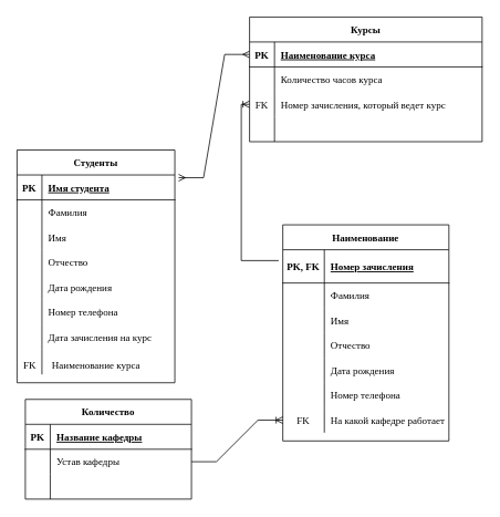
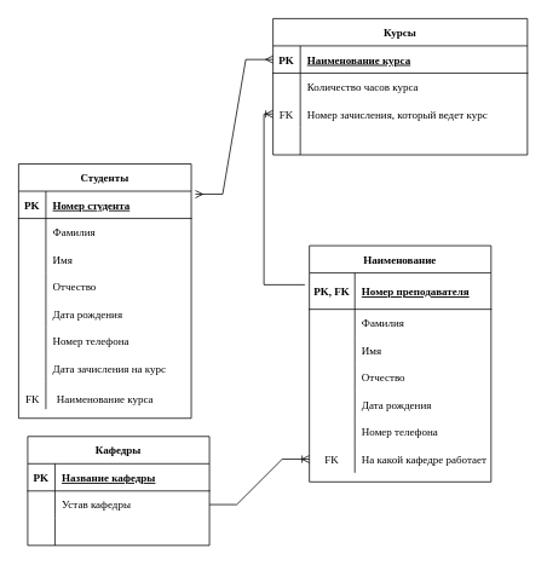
  <mxCell id="0" />
  <mxCell id="1" parent="0" />
  <mxCell id="2" value="Студенты" style="shape=table;startSize=30;container=1;collapsible=1;childLayout=tableLayout;fixedRows=1;rowLines=0;fontStyle=1;align=center;resizeLast=1;fontFamily=Times New Roman;" vertex="1" parent="1"><mxGeometry x="20" y="180" width="190" height="280" as="geometry" /></mxCell>
  <mxCell id="3" value="" style="shape=tableRow;horizontal=0;startSize=0;swimlaneHead=0;swimlaneBody=0;fillColor=none;collapsible=0;dropTarget=0;points=[[0,0.5],[1,0.5]];portConstraint=eastwest;top=0;left=0;right=0;bottom=1;fontFamily=Times New Roman;" vertex="1" parent="2"><mxGeometry y="30" width="190" height="30" as="geometry" /></mxCell>
  <mxCell id="4" value="PK" style="shape=partialRectangle;connectable=0;fillColor=none;top=0;left=0;bottom=0;right=0;fontStyle=1;overflow=hidden;fontFamily=Times New Roman;" vertex="1" parent="3"><mxGeometry width="30" height="30" as="geometry"><mxRectangle width="30" height="30" as="alternateBounds" /></mxGeometry></mxCell>
- <mxCell id="5" value="Имя студента" style="shape=partialRectangle;connectable=0;fillColor=none;top=0;left=0;bottom=0;right=0;align=left;spacingLeft=6;fontStyle=5;overflow=hidden;fontFamily=Times New Roman;" vertex="1" parent="3"><mxGeometry x="30" width="160" height="30" as="geometry"><mxRectangle width="160" height="30" as="alternateBounds" /></mxGeometry></mxCell>
+ <mxCell id="5" value="Номер студента" style="shape=partialRectangle;connectable=0;fillColor=none;top=0;left=0;bottom=0;right=0;align=left;spacingLeft=6;fontStyle=5;overflow=hidden;fontFamily=Times New Roman;" vertex="1" parent="3"><mxGeometry x="30" width="160" height="30" as="geometry"><mxRectangle width="160" height="30" as="alternateBounds" /></mxGeometry></mxCell>
  <mxCell id="6" value="" style="shape=tableRow;horizontal=0;startSize=0;swimlaneHead=0;swimlaneBody=0;fillColor=none;collapsible=0;dropTarget=0;points=[[0,0.5],[1,0.5]];portConstraint=eastwest;top=0;left=0;right=0;bottom=0;fontFamily=Times New Roman;" vertex="1" parent="2"><mxGeometry y="60" width="190" height="30" as="geometry" /></mxCell>
  <mxCell id="7" value="" style="shape=partialRectangle;connectable=0;fillColor=none;top=0;left=0;bottom=0;right=0;editable=1;overflow=hidden;fontFamily=Times New Roman;" vertex="1" parent="6"><mxGeometry width="30" height="30" as="geometry"><mxRectangle width="30" height="30" as="alternateBounds" /></mxGeometry></mxCell>
  <mxCell id="8" value="Фамилия" style="shape=partialRectangle;connectable=0;fillColor=none;top=0;left=0;bottom=0;right=0;align=left;spacingLeft=6;overflow=hidden;fontFamily=Times New Roman;" vertex="1" parent="6"><mxGeometry x="30" width="160" height="30" as="geometry"><mxRectangle width="160" height="30" as="alternateBounds" /></mxGeometry></mxCell>
  <mxCell id="9" value="" style="shape=tableRow;horizontal=0;startSize=0;swimlaneHead=0;swimlaneBody=0;fillColor=none;collapsible=0;dropTarget=0;points=[[0,0.5],[1,0.5]];portConstraint=eastwest;top=0;left=0;right=0;bottom=0;fontFamily=Times New Roman;" vertex="1" parent="2"><mxGeometry y="90" width="190" height="30" as="geometry" /></mxCell>
  <mxCell id="10" value="" style="shape=partialRectangle;connectable=0;fillColor=none;top=0;left=0;bottom=0;right=0;editable=1;overflow=hidden;fontFamily=Times New Roman;" vertex="1" parent="9"><mxGeometry width="30" height="30" as="geometry"><mxRectangle width="30" height="30" as="alternateBounds" /></mxGeometry></mxCell>
  <mxCell id="11" value="Имя" style="shape=partialRectangle;connectable=0;fillColor=none;top=0;left=0;bottom=0;right=0;align=left;spacingLeft=6;overflow=hidden;fontFamily=Times New Roman;" vertex="1" parent="9"><mxGeometry x="30" width="160" height="30" as="geometry"><mxRectangle width="160" height="30" as="alternateBounds" /></mxGeometry></mxCell>
  <mxCell id="12" value="" style="shape=tableRow;horizontal=0;startSize=0;swimlaneHead=0;swimlaneBody=0;fillColor=none;collapsible=0;dropTarget=0;points=[[0,0.5],[1,0.5]];portConstraint=eastwest;top=0;left=0;right=0;bottom=0;fontFamily=Times New Roman;" vertex="1" parent="2"><mxGeometry y="120" width="190" height="30" as="geometry" /></mxCell>
  <mxCell id="13" value="" style="shape=partialRectangle;connectable=0;fillColor=none;top=0;left=0;bottom=0;right=0;editable=1;overflow=hidden;fontFamily=Times New Roman;" vertex="1" parent="12"><mxGeometry width="30" height="30" as="geometry"><mxRectangle width="30" height="30" as="alternateBounds" /></mxGeometry></mxCell>
  <mxCell id="14" value="Отчество" style="shape=partialRectangle;connectable=0;fillColor=none;top=0;left=0;bottom=0;right=0;align=left;spacingLeft=6;overflow=hidden;fontFamily=Times New Roman;" vertex="1" parent="12"><mxGeometry x="30" width="160" height="30" as="geometry"><mxRectangle width="160" height="30" as="alternateBounds" /></mxGeometry></mxCell>
  <mxCell id="15" style="shape=tableRow;horizontal=0;startSize=0;swimlaneHead=0;swimlaneBody=0;fillColor=none;collapsible=0;dropTarget=0;points=[[0,0.5],[1,0.5]];portConstraint=eastwest;top=0;left=0;right=0;bottom=0;fontFamily=Times New Roman;" vertex="1" parent="2"><mxGeometry y="150" width="190" height="30" as="geometry" /></mxCell>
  <mxCell id="16" style="shape=partialRectangle;connectable=0;fillColor=none;top=0;left=0;bottom=0;right=0;editable=1;overflow=hidden;fontFamily=Times New Roman;" vertex="1" parent="15"><mxGeometry width="30" height="30" as="geometry"><mxRectangle width="30" height="30" as="alternateBounds" /></mxGeometry></mxCell>
  <mxCell id="17" style="shape=partialRectangle;connectable=0;fillColor=none;top=0;left=0;bottom=0;right=0;align=left;spacingLeft=6;overflow=hidden;fontFamily=Times New Roman;" vertex="1" parent="15"><mxGeometry x="30" width="160" height="30" as="geometry"><mxRectangle width="160" height="30" as="alternateBounds" /></mxGeometry></mxCell>
  <mxCell id="18" style="shape=tableRow;horizontal=0;startSize=0;swimlaneHead=0;swimlaneBody=0;fillColor=none;collapsible=0;dropTarget=0;points=[[0,0.5],[1,0.5]];portConstraint=eastwest;top=0;left=0;right=0;bottom=0;fontFamily=Times New Roman;" vertex="1" parent="2"><mxGeometry y="180" width="190" height="30" as="geometry" /></mxCell>
  <mxCell id="19" style="shape=partialRectangle;connectable=0;fillColor=none;top=0;left=0;bottom=0;right=0;editable=1;overflow=hidden;fontFamily=Times New Roman;" vertex="1" parent="18"><mxGeometry width="30" height="30" as="geometry"><mxRectangle width="30" height="30" as="alternateBounds" /></mxGeometry></mxCell>
  <mxCell id="20" style="shape=partialRectangle;connectable=0;fillColor=none;top=0;left=0;bottom=0;right=0;align=left;spacingLeft=6;overflow=hidden;fontFamily=Times New Roman;" vertex="1" parent="18"><mxGeometry x="30" width="160" height="30" as="geometry"><mxRectangle width="160" height="30" as="alternateBounds" /></mxGeometry></mxCell>
  <mxCell id="21" style="shape=tableRow;horizontal=0;startSize=0;swimlaneHead=0;swimlaneBody=0;fillColor=none;collapsible=0;dropTarget=0;points=[[0,0.5],[1,0.5]];portConstraint=eastwest;top=0;left=0;right=0;bottom=0;fontFamily=Times New Roman;" vertex="1" parent="2"><mxGeometry y="210" width="190" height="30" as="geometry" /></mxCell>
  <mxCell id="22" style="shape=partialRectangle;connectable=0;fillColor=none;top=0;left=0;bottom=0;right=0;editable=1;overflow=hidden;fontFamily=Times New Roman;" vertex="1" parent="21"><mxGeometry width="30" height="30" as="geometry"><mxRectangle width="30" height="30" as="alternateBounds" /></mxGeometry></mxCell>
  <mxCell id="23" style="shape=partialRectangle;connectable=0;fillColor=none;top=0;left=0;bottom=0;right=0;align=left;spacingLeft=6;overflow=hidden;fontFamily=Times New Roman;" vertex="1" parent="21"><mxGeometry x="30" width="160" height="30" as="geometry"><mxRectangle width="160" height="30" as="alternateBounds" /></mxGeometry></mxCell>
  <mxCell id="24" style="shape=tableRow;horizontal=0;startSize=0;swimlaneHead=0;swimlaneBody=0;fillColor=none;collapsible=0;dropTarget=0;points=[[0,0.5],[1,0.5]];portConstraint=eastwest;top=0;left=0;right=0;bottom=0;fontFamily=Times New Roman;" vertex="1" parent="2"><mxGeometry y="240" width="190" height="30" as="geometry" /></mxCell>
  <mxCell id="25" style="shape=partialRectangle;connectable=0;fillColor=none;top=0;left=0;bottom=0;right=0;editable=1;overflow=hidden;fontFamily=Times New Roman;" vertex="1" parent="24"><mxGeometry width="30" height="30" as="geometry"><mxRectangle width="30" height="30" as="alternateBounds" /></mxGeometry></mxCell>
  <mxCell id="26" style="shape=partialRectangle;connectable=0;fillColor=none;top=0;left=0;bottom=0;right=0;align=left;spacingLeft=6;overflow=hidden;fontFamily=Times New Roman;" vertex="1" parent="24"><mxGeometry x="30" width="160" height="30" as="geometry"><mxRectangle width="160" height="30" as="alternateBounds" /></mxGeometry></mxCell>
  <mxCell id="27" value="Наименование" style="shape=table;startSize=30;container=1;collapsible=1;childLayout=tableLayout;fixedRows=1;rowLines=0;fontStyle=1;align=center;resizeLast=1;fontFamily=Times New Roman;" vertex="1" parent="1"><mxGeometry x="340" y="270" width="200" height="260" as="geometry" /></mxCell>
  <mxCell id="28" value="" style="shape=tableRow;horizontal=0;startSize=0;swimlaneHead=0;swimlaneBody=0;fillColor=none;collapsible=0;dropTarget=0;points=[[0,0.5],[1,0.5]];portConstraint=eastwest;top=0;left=0;right=0;bottom=1;fontFamily=Times New Roman;" vertex="1" parent="27"><mxGeometry y="30" width="200" height="40" as="geometry" /></mxCell>
  <mxCell id="29" value="PK, FK" style="shape=partialRectangle;connectable=0;fillColor=none;top=0;left=0;bottom=0;right=0;fontStyle=1;overflow=hidden;fontFamily=Times New Roman;" vertex="1" parent="28"><mxGeometry width="50" height="40" as="geometry"><mxRectangle width="50" height="40" as="alternateBounds" /></mxGeometry></mxCell>
- <mxCell id="30" value="Номер зачисления" style="shape=partialRectangle;connectable=0;fillColor=none;top=0;left=0;bottom=0;right=0;align=left;spacingLeft=6;fontStyle=5;overflow=hidden;fontFamily=Times New Roman;" vertex="1" parent="28"><mxGeometry x="50" width="150" height="40" as="geometry"><mxRectangle width="150" height="40" as="alternateBounds" /></mxGeometry></mxCell>
+ <mxCell id="30" value="Номер преподавателя" style="shape=partialRectangle;connectable=0;fillColor=none;top=0;left=0;bottom=0;right=0;align=left;spacingLeft=6;fontStyle=5;overflow=hidden;fontFamily=Times New Roman;" vertex="1" parent="28"><mxGeometry x="50" width="150" height="40" as="geometry"><mxRectangle width="150" height="40" as="alternateBounds" /></mxGeometry></mxCell>
  <mxCell id="31" style="shape=tableRow;horizontal=0;startSize=0;swimlaneHead=0;swimlaneBody=0;fillColor=none;collapsible=0;dropTarget=0;points=[[0,0.5],[1,0.5]];portConstraint=eastwest;top=0;left=0;right=0;bottom=0;fontFamily=Times New Roman;" vertex="1" parent="27"><mxGeometry y="70" width="200" height="30" as="geometry" /></mxCell>
  <mxCell id="32" style="shape=partialRectangle;connectable=0;fillColor=none;top=0;left=0;bottom=0;right=0;editable=1;overflow=hidden;fontFamily=Times New Roman;" vertex="1" parent="31"><mxGeometry width="50" height="30" as="geometry"><mxRectangle width="50" height="30" as="alternateBounds" /></mxGeometry></mxCell>
  <mxCell id="33" value="Фамилия" style="shape=partialRectangle;connectable=0;fillColor=none;top=0;left=0;bottom=0;right=0;align=left;spacingLeft=6;overflow=hidden;fontFamily=Times New Roman;" vertex="1" parent="31"><mxGeometry x="50" width="150" height="30" as="geometry"><mxRectangle width="150" height="30" as="alternateBounds" /></mxGeometry></mxCell>
  <mxCell id="34" style="shape=tableRow;horizontal=0;startSize=0;swimlaneHead=0;swimlaneBody=0;fillColor=none;collapsible=0;dropTarget=0;points=[[0,0.5],[1,0.5]];portConstraint=eastwest;top=0;left=0;right=0;bottom=0;fontFamily=Times New Roman;" vertex="1" parent="27"><mxGeometry y="100" width="200" height="30" as="geometry" /></mxCell>
  <mxCell id="35" style="shape=partialRectangle;connectable=0;fillColor=none;top=0;left=0;bottom=0;right=0;editable=1;overflow=hidden;fontFamily=Times New Roman;" vertex="1" parent="34"><mxGeometry width="50" height="30" as="geometry"><mxRectangle width="50" height="30" as="alternateBounds" /></mxGeometry></mxCell>
  <mxCell id="36" value="Имя" style="shape=partialRectangle;connectable=0;fillColor=none;top=0;left=0;bottom=0;right=0;align=left;spacingLeft=6;overflow=hidden;fontFamily=Times New Roman;" vertex="1" parent="34"><mxGeometry x="50" width="150" height="30" as="geometry"><mxRectangle width="150" height="30" as="alternateBounds" /></mxGeometry></mxCell>
  <mxCell id="37" style="shape=tableRow;horizontal=0;startSize=0;swimlaneHead=0;swimlaneBody=0;fillColor=none;collapsible=0;dropTarget=0;points=[[0,0.5],[1,0.5]];portConstraint=eastwest;top=0;left=0;right=0;bottom=0;fontFamily=Times New Roman;" vertex="1" parent="27"><mxGeometry y="130" width="200" height="30" as="geometry" /></mxCell>
  <mxCell id="38" style="shape=partialRectangle;connectable=0;fillColor=none;top=0;left=0;bottom=0;right=0;editable=1;overflow=hidden;fontFamily=Times New Roman;" vertex="1" parent="37"><mxGeometry width="50" height="30" as="geometry"><mxRectangle width="50" height="30" as="alternateBounds" /></mxGeometry></mxCell>
  <mxCell id="39" value="Отчество" style="shape=partialRectangle;connectable=0;fillColor=none;top=0;left=0;bottom=0;right=0;align=left;spacingLeft=6;overflow=hidden;fontFamily=Times New Roman;" vertex="1" parent="37"><mxGeometry x="50" width="150" height="30" as="geometry"><mxRectangle width="150" height="30" as="alternateBounds" /></mxGeometry></mxCell>
  <mxCell id="40" value="" style="shape=tableRow;horizontal=0;startSize=0;swimlaneHead=0;swimlaneBody=0;fillColor=none;collapsible=0;dropTarget=0;points=[[0,0.5],[1,0.5]];portConstraint=eastwest;top=0;left=0;right=0;bottom=0;fontFamily=Times New Roman;" vertex="1" parent="27"><mxGeometry y="160" width="200" height="30" as="geometry" /></mxCell>
  <mxCell id="41" value="" style="shape=partialRectangle;connectable=0;fillColor=none;top=0;left=0;bottom=0;right=0;editable=1;overflow=hidden;fontFamily=Times New Roman;" vertex="1" parent="40"><mxGeometry width="50" height="30" as="geometry"><mxRectangle width="50" height="30" as="alternateBounds" /></mxGeometry></mxCell>
  <mxCell id="42" value="Дата рождения" style="shape=partialRectangle;connectable=0;fillColor=none;top=0;left=0;bottom=0;right=0;align=left;spacingLeft=6;overflow=hidden;fontFamily=Times New Roman;" vertex="1" parent="40"><mxGeometry x="50" width="150" height="30" as="geometry"><mxRectangle width="150" height="30" as="alternateBounds" /></mxGeometry></mxCell>
  <mxCell id="43" value="" style="shape=tableRow;horizontal=0;startSize=0;swimlaneHead=0;swimlaneBody=0;fillColor=none;collapsible=0;dropTarget=0;points=[[0,0.5],[1,0.5]];portConstraint=eastwest;top=0;left=0;right=0;bottom=0;fontFamily=Times New Roman;" vertex="1" parent="27"><mxGeometry y="190" width="200" height="30" as="geometry" /></mxCell>
  <mxCell id="44" value="" style="shape=partialRectangle;connectable=0;fillColor=none;top=0;left=0;bottom=0;right=0;editable=1;overflow=hidden;fontFamily=Times New Roman;" vertex="1" parent="43"><mxGeometry width="50" height="30" as="geometry"><mxRectangle width="50" height="30" as="alternateBounds" /></mxGeometry></mxCell>
  <mxCell id="45" value="Номер телефона" style="shape=partialRectangle;connectable=0;fillColor=none;top=0;left=0;bottom=0;right=0;align=left;spacingLeft=6;overflow=hidden;fontFamily=Times New Roman;" vertex="1" parent="43"><mxGeometry x="50" width="150" height="30" as="geometry"><mxRectangle width="150" height="30" as="alternateBounds" /></mxGeometry></mxCell>
  <mxCell id="46" value="" style="shape=tableRow;horizontal=0;startSize=0;swimlaneHead=0;swimlaneBody=0;fillColor=none;collapsible=0;dropTarget=0;points=[[0,0.5],[1,0.5]];portConstraint=eastwest;top=0;left=0;right=0;bottom=0;fontFamily=Times New Roman;" vertex="1" parent="27"><mxGeometry y="220" width="200" height="30" as="geometry" /></mxCell>
  <mxCell id="47" value="FK" style="shape=partialRectangle;connectable=0;fillColor=none;top=0;left=0;bottom=0;right=0;editable=1;overflow=hidden;fontFamily=Times New Roman;" vertex="1" parent="46"><mxGeometry width="50" height="30" as="geometry"><mxRectangle width="50" height="30" as="alternateBounds" /></mxGeometry></mxCell>
  <mxCell id="48" value="На какой кафедре работает" style="shape=partialRectangle;connectable=0;fillColor=none;top=0;left=0;bottom=0;right=0;align=left;spacingLeft=6;overflow=hidden;fontFamily=Times New Roman;" vertex="1" parent="46"><mxGeometry x="50" width="150" height="30" as="geometry"><mxRectangle width="150" height="30" as="alternateBounds" /></mxGeometry></mxCell>
- <mxCell id="49" value="Количество" style="shape=table;startSize=30;container=1;collapsible=1;childLayout=tableLayout;fixedRows=1;rowLines=0;fontStyle=1;align=center;resizeLast=1;fontFamily=Times New Roman;" vertex="1" parent="1"><mxGeometry x="30" y="480" width="200" height="120" as="geometry" /></mxCell>
+ <mxCell id="49" value="Кафедры" style="shape=table;startSize=30;container=1;collapsible=1;childLayout=tableLayout;fixedRows=1;rowLines=0;fontStyle=1;align=center;resizeLast=1;fontFamily=Times New Roman;" vertex="1" parent="1"><mxGeometry x="30" y="480" width="200" height="120" as="geometry" /></mxCell>
  <mxCell id="50" value="" style="shape=tableRow;horizontal=0;startSize=0;swimlaneHead=0;swimlaneBody=0;fillColor=none;collapsible=0;dropTarget=0;points=[[0,0.5],[1,0.5]];portConstraint=eastwest;top=0;left=0;right=0;bottom=1;fontFamily=Times New Roman;" vertex="1" parent="49"><mxGeometry y="30" width="200" height="30" as="geometry" /></mxCell>
  <mxCell id="51" value="PK" style="shape=partialRectangle;connectable=0;fillColor=none;top=0;left=0;bottom=0;right=0;fontStyle=1;overflow=hidden;fontFamily=Times New Roman;" vertex="1" parent="50"><mxGeometry width="30" height="30" as="geometry"><mxRectangle width="30" height="30" as="alternateBounds" /></mxGeometry></mxCell>
  <mxCell id="52" value="Название кафедры" style="shape=partialRectangle;connectable=0;fillColor=none;top=0;left=0;bottom=0;right=0;align=left;spacingLeft=6;fontStyle=5;overflow=hidden;fontFamily=Times New Roman;" vertex="1" parent="50"><mxGeometry x="30" width="170" height="30" as="geometry"><mxRectangle width="170" height="30" as="alternateBounds" /></mxGeometry></mxCell>
  <mxCell id="53" value="" style="shape=tableRow;horizontal=0;startSize=0;swimlaneHead=0;swimlaneBody=0;fillColor=none;collapsible=0;dropTarget=0;points=[[0,0.5],[1,0.5]];portConstraint=eastwest;top=0;left=0;right=0;bottom=0;fontFamily=Times New Roman;" vertex="1" parent="49"><mxGeometry y="60" width="200" height="30" as="geometry" /></mxCell>
  <mxCell id="54" value="" style="shape=partialRectangle;connectable=0;fillColor=none;top=0;left=0;bottom=0;right=0;editable=1;overflow=hidden;fontFamily=Times New Roman;" vertex="1" parent="53"><mxGeometry width="30" height="30" as="geometry"><mxRectangle width="30" height="30" as="alternateBounds" /></mxGeometry></mxCell>
  <mxCell id="55" value="Устав кафедры" style="shape=partialRectangle;connectable=0;fillColor=none;top=0;left=0;bottom=0;right=0;align=left;spacingLeft=6;overflow=hidden;fontFamily=Times New Roman;" vertex="1" parent="53"><mxGeometry x="30" width="170" height="30" as="geometry"><mxRectangle width="170" height="30" as="alternateBounds" /></mxGeometry></mxCell>
  <mxCell id="56" value="" style="shape=tableRow;horizontal=0;startSize=0;swimlaneHead=0;swimlaneBody=0;fillColor=none;collapsible=0;dropTarget=0;points=[[0,0.5],[1,0.5]];portConstraint=eastwest;top=0;left=0;right=0;bottom=0;fontFamily=Times New Roman;" vertex="1" parent="49"><mxGeometry y="90" width="200" height="30" as="geometry" /></mxCell>
  <mxCell id="57" value="" style="shape=partialRectangle;connectable=0;fillColor=none;top=0;left=0;bottom=0;right=0;editable=1;overflow=hidden;fontFamily=Times New Roman;" vertex="1" parent="56"><mxGeometry width="30" height="30" as="geometry"><mxRectangle width="30" height="30" as="alternateBounds" /></mxGeometry></mxCell>
  <mxCell id="58" value="" style="shape=partialRectangle;connectable=0;fillColor=none;top=0;left=0;bottom=0;right=0;align=left;spacingLeft=6;overflow=hidden;fontFamily=Times New Roman;" vertex="1" parent="56"><mxGeometry x="30" width="170" height="30" as="geometry"><mxRectangle width="170" height="30" as="alternateBounds" /></mxGeometry></mxCell>
  <mxCell id="59" value="Курсы" style="shape=table;startSize=30;container=1;collapsible=1;childLayout=tableLayout;fixedRows=1;rowLines=0;fontStyle=1;align=center;resizeLast=1;fontFamily=Times New Roman;" vertex="1" parent="1"><mxGeometry x="300" y="20" width="280" height="150" as="geometry" /></mxCell>
  <mxCell id="60" value="" style="shape=tableRow;horizontal=0;startSize=0;swimlaneHead=0;swimlaneBody=0;fillColor=none;collapsible=0;dropTarget=0;points=[[0,0.5],[1,0.5]];portConstraint=eastwest;top=0;left=0;right=0;bottom=1;fontFamily=Times New Roman;" vertex="1" parent="59"><mxGeometry y="30" width="280" height="30" as="geometry" /></mxCell>
  <mxCell id="61" value="PK" style="shape=partialRectangle;connectable=0;fillColor=none;top=0;left=0;bottom=0;right=0;fontStyle=1;overflow=hidden;fontFamily=Times New Roman;" vertex="1" parent="60"><mxGeometry width="30" height="30" as="geometry"><mxRectangle width="30" height="30" as="alternateBounds" /></mxGeometry></mxCell>
  <mxCell id="62" value="Наименование курса" style="shape=partialRectangle;connectable=0;fillColor=none;top=0;left=0;bottom=0;right=0;align=left;spacingLeft=6;fontStyle=5;overflow=hidden;fontFamily=Times New Roman;" vertex="1" parent="60"><mxGeometry x="30" width="250" height="30" as="geometry"><mxRectangle width="250" height="30" as="alternateBounds" /></mxGeometry></mxCell>
  <mxCell id="63" value="" style="shape=tableRow;horizontal=0;startSize=0;swimlaneHead=0;swimlaneBody=0;fillColor=none;collapsible=0;dropTarget=0;points=[[0,0.5],[1,0.5]];portConstraint=eastwest;top=0;left=0;right=0;bottom=0;fontFamily=Times New Roman;" vertex="1" parent="59"><mxGeometry y="60" width="280" height="30" as="geometry" /></mxCell>
  <mxCell id="64" value="" style="shape=partialRectangle;connectable=0;fillColor=none;top=0;left=0;bottom=0;right=0;editable=1;overflow=hidden;fontFamily=Times New Roman;" vertex="1" parent="63"><mxGeometry width="30" height="30" as="geometry"><mxRectangle width="30" height="30" as="alternateBounds" /></mxGeometry></mxCell>
  <mxCell id="65" value="Количество часов курса" style="shape=partialRectangle;connectable=0;fillColor=none;top=0;left=0;bottom=0;right=0;align=left;spacingLeft=6;overflow=hidden;fontFamily=Times New Roman;" vertex="1" parent="63"><mxGeometry x="30" width="250" height="30" as="geometry"><mxRectangle width="250" height="30" as="alternateBounds" /></mxGeometry></mxCell>
  <mxCell id="66" value="" style="shape=tableRow;horizontal=0;startSize=0;swimlaneHead=0;swimlaneBody=0;fillColor=none;collapsible=0;dropTarget=0;points=[[0,0.5],[1,0.5]];portConstraint=eastwest;top=0;left=0;right=0;bottom=0;fontFamily=Times New Roman;" vertex="1" parent="59"><mxGeometry y="90" width="280" height="30" as="geometry" /></mxCell>
  <mxCell id="67" value="FK" style="shape=partialRectangle;connectable=0;fillColor=none;top=0;left=0;bottom=0;right=0;editable=1;overflow=hidden;fontFamily=Times New Roman;" vertex="1" parent="66"><mxGeometry width="30" height="30" as="geometry"><mxRectangle width="30" height="30" as="alternateBounds" /></mxGeometry></mxCell>
  <mxCell id="68" value="Номер зачисления, который ведет курс" style="shape=partialRectangle;connectable=0;fillColor=none;top=0;left=0;bottom=0;right=0;align=left;spacingLeft=6;overflow=hidden;fontFamily=Times New Roman;" vertex="1" parent="66"><mxGeometry x="30" width="250" height="30" as="geometry"><mxRectangle width="250" height="30" as="alternateBounds" /></mxGeometry></mxCell>
  <mxCell id="69" value="" style="shape=tableRow;horizontal=0;startSize=0;swimlaneHead=0;swimlaneBody=0;fillColor=none;collapsible=0;dropTarget=0;points=[[0,0.5],[1,0.5]];portConstraint=eastwest;top=0;left=0;right=0;bottom=0;fontFamily=Times New Roman;" vertex="1" parent="59"><mxGeometry y="120" width="280" height="30" as="geometry" /></mxCell>
  <mxCell id="70" value="" style="shape=partialRectangle;connectable=0;fillColor=none;top=0;left=0;bottom=0;right=0;editable=1;overflow=hidden;fontFamily=Times New Roman;" vertex="1" parent="69"><mxGeometry width="30" height="30" as="geometry"><mxRectangle width="30" height="30" as="alternateBounds" /></mxGeometry></mxCell>
  <mxCell id="71" value="" style="shape=partialRectangle;connectable=0;fillColor=none;top=0;left=0;bottom=0;right=0;align=left;spacingLeft=6;overflow=hidden;fontFamily=Times New Roman;" vertex="1" parent="69"><mxGeometry x="30" width="250" height="30" as="geometry"><mxRectangle width="250" height="30" as="alternateBounds" /></mxGeometry></mxCell>
  <mxCell id="72" value="" style="edgeStyle=entityRelationEdgeStyle;fontSize=12;html=1;endArrow=ERmany;startArrow=ERmany;rounded=0;fontFamily=Times New Roman;exitX=1.024;exitY=0.119;exitDx=0;exitDy=0;exitPerimeter=0;entryX=0;entryY=0.5;entryDx=0;entryDy=0;" edge="1" parent="1" source="2" target="60"><mxGeometry width="100" height="100" relative="1" as="geometry"><mxPoint x="200" y="230" as="sourcePoint" /><mxPoint x="300" y="130" as="targetPoint" /></mxGeometry></mxCell>
  <mxCell id="73" value="" style="edgeStyle=entityRelationEdgeStyle;fontSize=12;html=1;endArrow=ERoneToMany;rounded=0;fontFamily=Times New Roman;entryX=0;entryY=0.5;entryDx=0;entryDy=0;exitX=1;exitY=0.5;exitDx=0;exitDy=0;" edge="1" parent="1" source="53" target="46"><mxGeometry width="100" height="100" relative="1" as="geometry"><mxPoint x="580" y="120" as="sourcePoint" /><mxPoint x="630" y="380" as="targetPoint" /></mxGeometry></mxCell>
  <mxCell id="74" value="Наименование курса" style="text;html=1;align=center;verticalAlign=middle;resizable=0;points=[];autosize=1;strokeColor=none;fillColor=none;fontFamily=Times New Roman;" vertex="1" parent="1"><mxGeometry x="55" y="430" width="120" height="20" as="geometry" /></mxCell>
  <mxCell id="75" value="FK" style="text;html=1;align=center;verticalAlign=middle;resizable=0;points=[];autosize=1;strokeColor=none;fillColor=none;fontFamily=Times New Roman;" vertex="1" parent="1"><mxGeometry x="20" y="430" width="30" height="20" as="geometry" /></mxCell>
  <mxCell id="76" value="" style="shape=tableRow;horizontal=0;startSize=0;swimlaneHead=0;swimlaneBody=0;fillColor=none;collapsible=0;dropTarget=0;points=[[0,0.5],[1,0.5]];portConstraint=eastwest;top=0;left=0;right=0;bottom=0;fontFamily=Times New Roman;" vertex="1" parent="1"><mxGeometry x="20" y="390" width="170" height="30" as="geometry" /></mxCell>
  <mxCell id="77" value="" style="shape=partialRectangle;connectable=0;fillColor=none;top=0;left=0;bottom=0;right=0;editable=1;overflow=hidden;fontFamily=Times New Roman;" vertex="1" parent="76"><mxGeometry width="30" height="30" as="geometry"><mxRectangle width="30" height="30" as="alternateBounds" /></mxGeometry></mxCell>
  <mxCell id="78" value="Дата рождения" style="shape=partialRectangle;connectable=0;fillColor=none;top=0;left=0;bottom=0;right=0;align=left;spacingLeft=6;overflow=hidden;fontFamily=Times New Roman;" vertex="1" parent="1"><mxGeometry x="50" y="330" width="140" height="30" as="geometry"><mxRectangle width="140" height="30" as="alternateBounds" /></mxGeometry></mxCell>
  <mxCell id="79" value="Дата зачисления на курс" style="shape=partialRectangle;connectable=0;fillColor=none;top=0;left=0;bottom=0;right=0;align=left;spacingLeft=6;overflow=hidden;fontFamily=Times New Roman;" vertex="1" parent="1"><mxGeometry x="50" y="390" width="160" height="30" as="geometry"><mxRectangle width="160" height="30" as="alternateBounds" /></mxGeometry></mxCell>
  <mxCell id="80" value="Номер телефона" style="shape=partialRectangle;connectable=0;fillColor=none;top=0;left=0;bottom=0;right=0;align=left;spacingLeft=6;overflow=hidden;fontFamily=Times New Roman;" vertex="1" parent="1"><mxGeometry x="50" y="360" width="140" height="30" as="geometry"><mxRectangle width="140" height="30" as="alternateBounds" /></mxGeometry></mxCell>
  <mxCell id="81" value="" style="edgeStyle=orthogonalEdgeStyle;fontSize=12;html=1;endArrow=ERoneToMany;rounded=0;fontFamily=Times New Roman;exitX=-0.025;exitY=0.325;exitDx=0;exitDy=0;entryX=0;entryY=0.5;entryDx=0;entryDy=0;elbow=vertical;exitPerimeter=0;" edge="1" parent="1" source="28" target="66"><mxGeometry width="100" height="100" relative="1" as="geometry"><mxPoint x="600" y="5" as="sourcePoint" /><mxPoint x="540" y="215" as="targetPoint" /></mxGeometry></mxCell>
